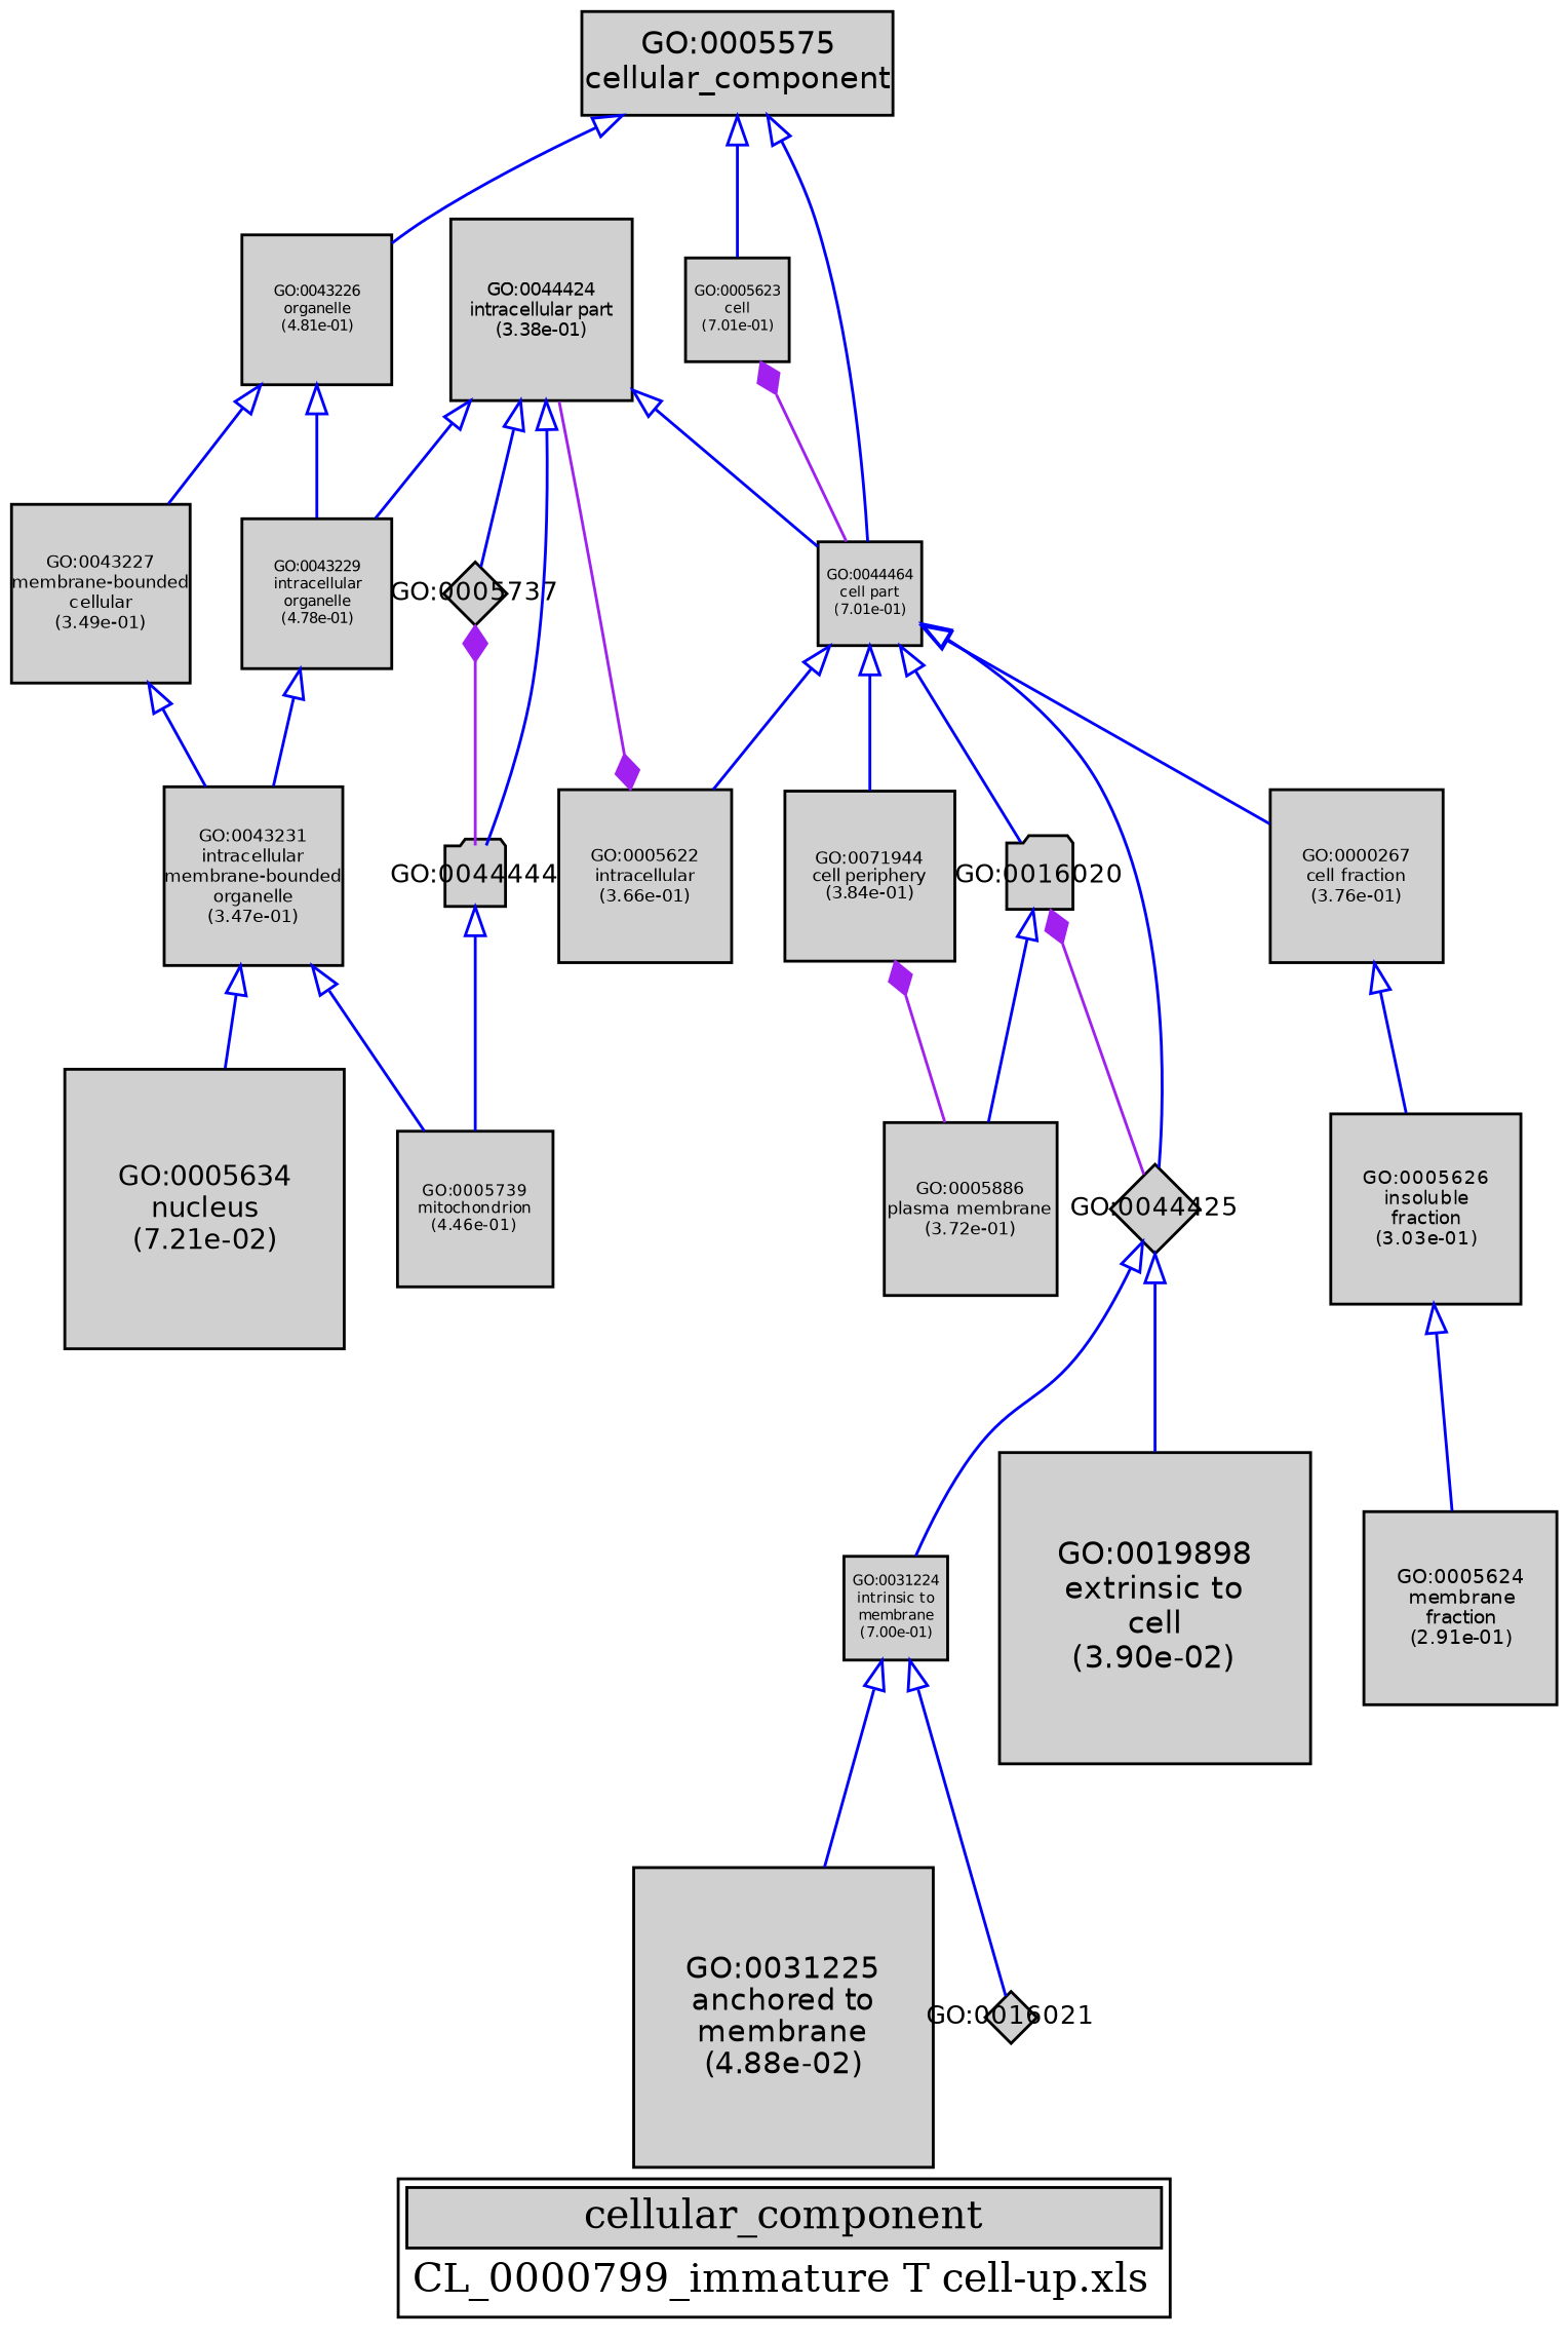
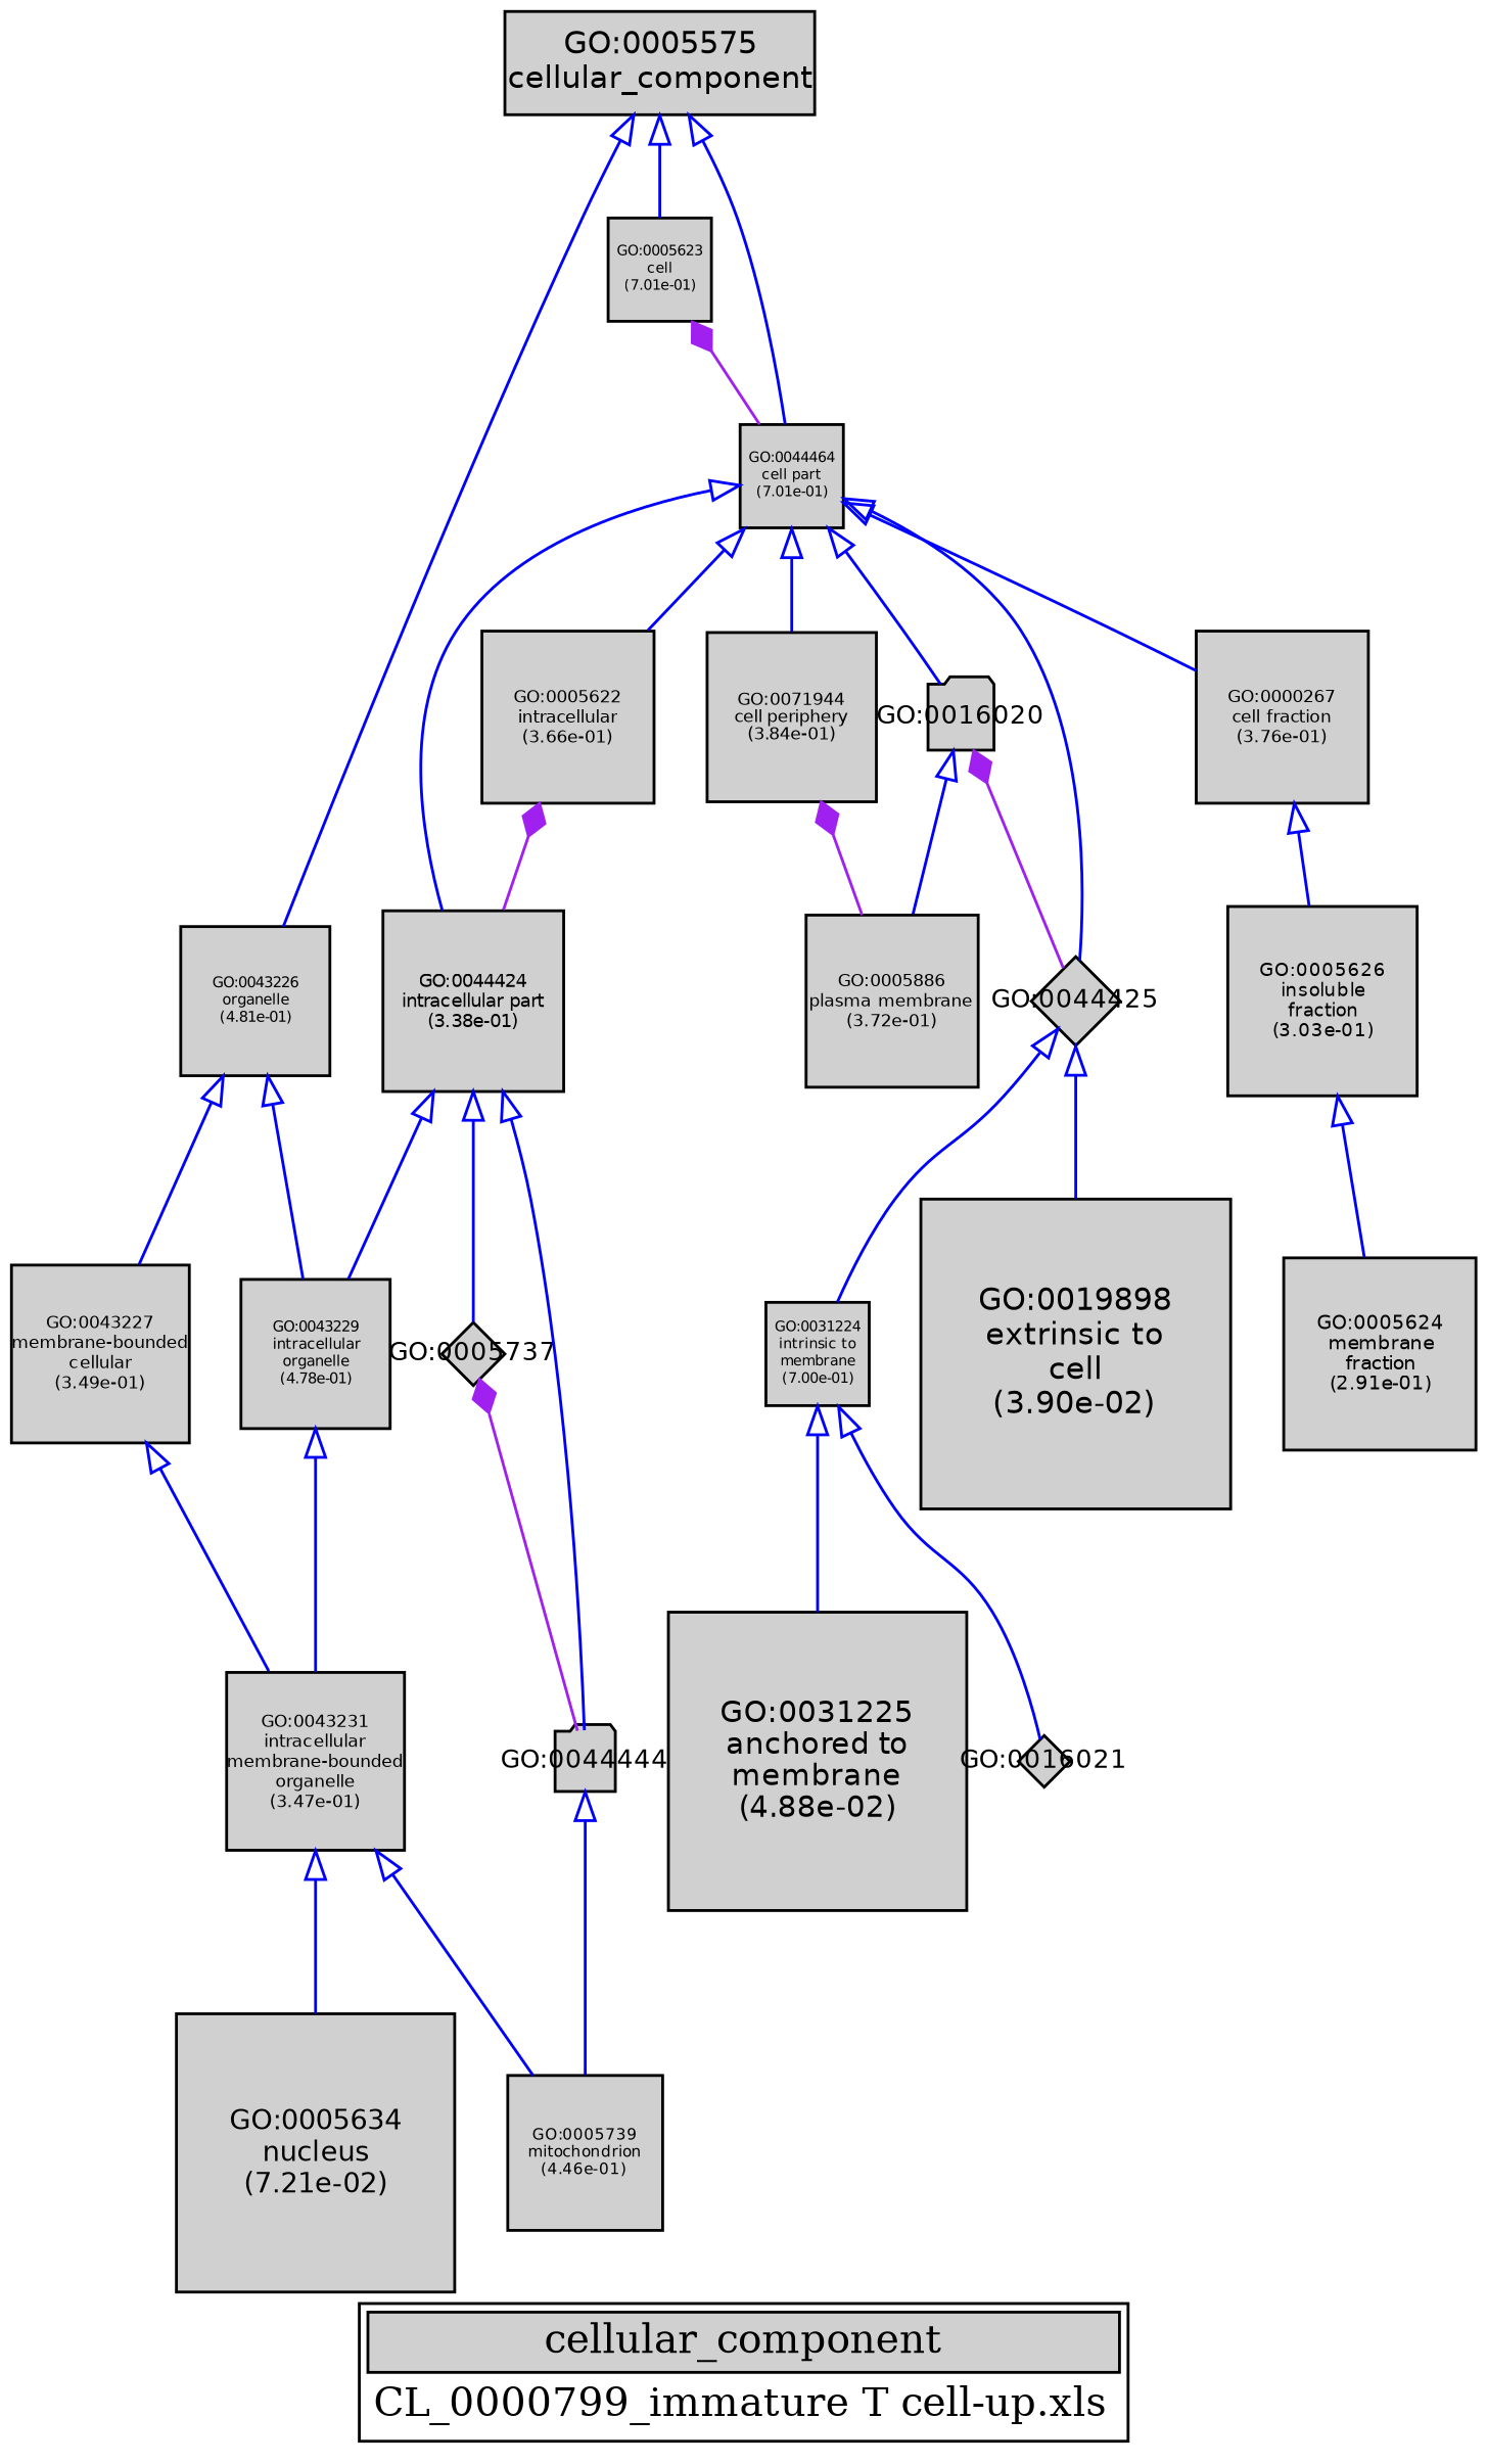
  digraph {
    bgcolor="#FFFFFF"
    label=<<TABLE COLOR="black" BGCOLOR="white"><TR><TD COLSPAN="2" BGCOLOR="#D0D0D0"><FONT COLOR="black">cellular_component</FONT></TD></TR><TR><TD BORDER="0">CL_0000799_immature T cell-up.xls</TD></TR></TABLE>>
    node [color=black fillcolor="#D0D0D0" fixedsize=true fontcolor=black fontname=Helvetica fontsize=9 shape=box style=filled]
    edge [arrowtail=empty color=blue dir=back weight=5.0]
    n1 [fontsize=5.1933526808 height=0.721298983445 label=<<TABLE BORDER="0"><TR><TD>GO:0043229<BR/>intracellular<BR/>organelle<BR/>(4.78e-01)</TD></TR></TABLE>> width=0.721298983445]
    n2 [fontsize=5.16935481227 height=0.717965946149 label=<<TABLE BORDER="0"><TR><TD>GO:0043226<BR/>organelle<BR/>(4.81e-01)</TD></TR></TABLE>> width=0.717965946149]
    n3 [fontsize=6.57749272844 height=0.913540656728 label=<<TABLE BORDER="0"><TR><TD>GO:0005626<BR/>insoluble<BR/>fraction<BR/>(3.03e-01)</TD></TR></TABLE>> width=0.913540656728]
    n4 [fontsize=6.18206369503 height=0.858619957643 label=<<TABLE BORDER="0"><TR><TD>GO:0043227<BR/>membrane-bounded<BR/>cellular<BR/>(3.49e-01)</TD></TR></TABLE>> width=0.858619957643]
    n5 [fontsize=10.8 label=<<TABLE BORDER="0"><TR><TD>GO:0005575<BR/>cellular_component</TD></TR></TABLE>> width=1.5]
    n6 [fontsize=6.27558284783 height=0.871608728866 label=<<TABLE BORDER="0"><TR><TD>GO:0044424<BR/>intracellular part<BR/>(3.38e-01)</TD></TR></TABLE>> width=0.871608728866]
    n7 [fontsize=9.72962333325 height=1.35133657406 label=<<TABLE BORDER="0"><TR><TD>GO:0005634<BR/>nucleus<BR/>(7.21e-02)</TD></TR></TABLE>> width=1.35133657406]
    n8 [fontsize=6.19768787611 height=0.860789982793 label=<<TABLE BORDER="0"><TR><TD>GO:0043231<BR/>intracellular<BR/>membrane-bounded<BR/>organelle<BR/>(3.47e-01)</TD></TR></TABLE>> width=0.860789982793]
    n9 [fontsize=6.68913201809 height=0.929046113623 label=<<TABLE BORDER="0"><TR><TD>GO:0005624<BR/>membrane<BR/>fraction<BR/>(2.91e-01)</TD></TR></TABLE>> width=0.929046113623]
    "GO:0005737" [height=0.311975173006 shape=diamond width=0.311975173006]
    n11 [fontsize=10.4243421987 height=1.44782530537 label=<<TABLE BORDER="0"><TR><TD>GO:0031225<BR/>anchored to<BR/>membrane<BR/>(4.88e-02)</TD></TR></TABLE>> width=1.44782530537]
    n12 [fontsize=5.99704550184 height=0.832922986367 label=<<TABLE BORDER="0"><TR><TD>GO:0005886<BR/>plasma membrane<BR/>(3.72e-01)</TD></TR></TABLE>> width=0.832922986367]
    n13 [fontsize=5.89595002852 height=0.818881948406 label=<<TABLE BORDER="0"><TR><TD>GO:0071944<BR/>cell periphery<BR/>(3.84e-01)</TD></TR></TABLE>> width=0.818881948406]
    n14 [fontsize=5.42393576 height=0.753324411111 label=<<TABLE BORDER="0"><TR><TD>GO:0005739<BR/>mitochondrion<BR/>(4.46e-01)</TD></TR></TABLE>> width=0.753324411111]
    "GO:0044444" [height=0.285040622196 shape=folder width=0.285040622196]
    n16 [fontsize=6.04523040198 height=0.839615333609 label=<<TABLE BORDER="0"><TR><TD>GO:0005622<BR/>intracellular<BR/>(3.66e-01)</TD></TR></TABLE>> width=0.839615333609]
    "GO:0016021" [height=0.251139461399 shape=diamond width=0.251139461399]
    "GO:0044425" [height=0.436885031629 shape=diamond width=0.436885031629]
    n19 [fontsize=5.0 height=0.505438564058 label=<<TABLE BORDER="0"><TR><TD>GO:0005623<BR/>cell<BR/>(7.01e-01)</TD></TR></TABLE>> width=0.505438564058]
    "GO:0016020" [height=0.312598118158 shape=folder width=0.312598118158]
    n21 [fontsize=5.0 height=0.506047665132 label=<<TABLE BORDER="0"><TR><TD>GO:0031224<BR/>intrinsic to<BR/>membrane<BR/>(7.00e-01)</TD></TR></TABLE>> width=0.506047665132]
    n22 [fontsize=10.8 height=1.5 label=<<TABLE BORDER="0"><TR><TD>GO:0019898<BR/>extrinsic to<BR/>cell<BR/>(3.90e-02)</TD></TR></TABLE>> width=1.5]
    n23 [fontsize=5.96477860362 height=0.828441472725 label=<<TABLE BORDER="0"><TR><TD>GO:0000267<BR/>cell fraction<BR/>(3.76e-01)</TD></TR></TABLE>> width=0.828441472725]
    n24 [fontsize=5.0 height=0.505438564058 label=<<TABLE BORDER="0"><TR><TD>GO:0044464<BR/>cell part<BR/>(7.01e-01)</TD></TR></TABLE>> width=0.505438564058]
    subgraph sub_1 {
      n1
      n2
      n3
      n4
      n5
      n6
      n7
      n8
      n9
      "GO:0005737"
      n11
      n12
      n13
      n14
      "GO:0044444"
      n16
      "GO:0016021"
      "GO:0044425"
      n19
      "GO:0016020"
      n21
      n22
      n23
      n24
    }
    subgraph sub_2 {
      subgraph sub_3 {
        subgraph sub_4 {
        }
        subgraph sub_5 {
        }
      }
      subgraph sub_6 {
        n6
        "GO:0005737"
        n12
        n13
        "GO:0044444"
        n16
        "GO:0044425"
        n19
        "GO:0016020"
        n24
      }
      subgraph sub_7 {
        n1
        n2
        n3
        n4
        n5
        n6
        n7
        n8
        n9
        "GO:0005737"
        n11
        n12
        n13
        n14
        "GO:0044444"
        n16
        "GO:0016021"
        "GO:0044425"
        n19
        "GO:0016020"
        n21
        n22
        n23
        n24
      }
    }
    n1 -> n8
    n2 -> n1
    n2 -> n4
    n3 -> n9
    n4 -> n8
    n5 -> n2
    n5 -> n19
    n5 -> n24
    n6 -> n1
    n6 -> "GO:0005737"
    n6 -> "GO:0044444"
    n8 -> n7
    n8 -> n14
    "GO:0005737" -> "GO:0044444" [arrowtail=diamond color=purple weight=2.5]
    n13 -> n12 [arrowtail=diamond color=purple weight=2.5]
    "GO:0044444" -> n14
    n16 -> n6 [arrowtail=diamond color=purple weight=2.5]
    "GO:0044425" -> n21
    "GO:0044425" -> n22
    n19 -> n24 [arrowtail=diamond color=purple weight=2.5]
    "GO:0016020" -> n12
    "GO:0016020" -> "GO:0044425" [arrowtail=diamond color=purple weight=2.5]
    n21 -> n11
    n21 -> "GO:0016021"
    n23 -> n3
-   n6 -> n24
+   n24 -> n6
    n24 -> n13
    n24 -> n16
    n24 -> "GO:0044425"
    n24 -> "GO:0016020"
    n24 -> n23
  }
